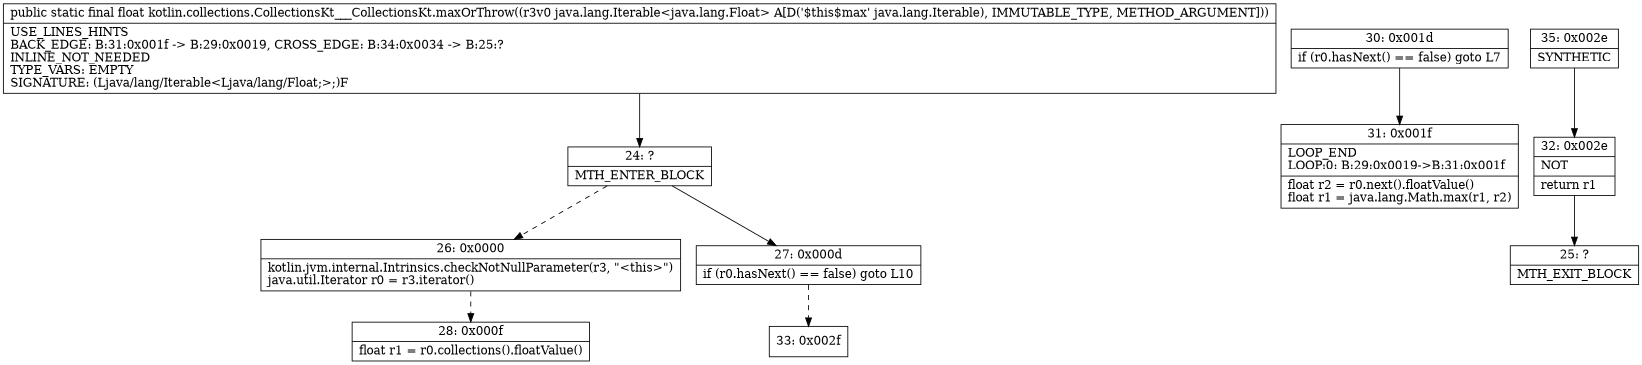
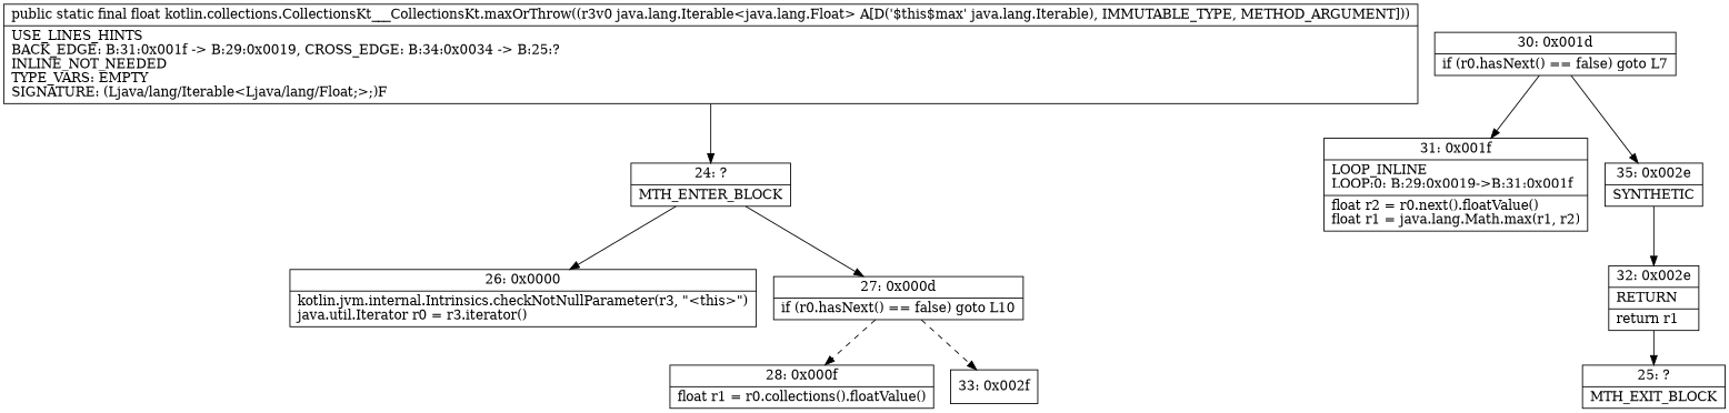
  digraph {
    node [shape=record]
    n1 [label="{24\:\ ?|MTH_ENTER_BLOCK\l}"]
    n2 [label="{26\:\ 0x0000|kotlin.jvm.internal.Intrinsics.checkNotNullParameter(r3, \"\<this\>\")\ljava.util.Iterator r0 = r3.iterator()\l}"]
    n3 [label="{27\:\ 0x000d|if (r0.hasNext() == false) goto L10\l}"]
    n4 [label="{28\:\ 0x000f|float r1 = r0.collections().floatValue()\l}"]
    n5 [label="{33\:\ 0x002f}"]
    n6 [label="{30\:\ 0x001d|if (r0.hasNext() == false) goto L7\l}"]
-   n7 [label="{31\:\ 0x001f|LOOP_END\lLOOP:0: B:29:0x0019\-\>B:31:0x001f\l|float r2 = r0.next().floatValue()\lfloat r1 = java.lang.Math.max(r1, r2)\l}"]
+   n7 [label="{31\:\ 0x001f|LOOP_INLINE\lLOOP:0: B:29:0x0019\-\>B:31:0x001f\l|float r2 = r0.next().floatValue()\lfloat r1 = java.lang.Math.max(r1, r2)\l}"]
    n8 [label="{35\:\ 0x002e|SYNTHETIC\l}"]
-   n9 [label="{32\:\ 0x002e|NOT\l|return r1\l}"]
+   n9 [label="{32\:\ 0x002e|RETURN\l|return r1\l}"]
    n10 [label="{25\:\ ?|MTH_EXIT_BLOCK\l}"]
    n11 [label="{public static final float kotlin.collections.CollectionsKt___CollectionsKt.maxOrThrow((r3v0 java.lang.Iterable\<java.lang.Float\> A[D('$this$max' java.lang.Iterable), IMMUTABLE_TYPE, METHOD_ARGUMENT]))  | USE_LINES_HINTS\lBACK_EDGE: B:31:0x001f \-\> B:29:0x0019, CROSS_EDGE: B:34:0x0034 \-\> B:25:?\lINLINE_NOT_NEEDED\lTYPE_VARS: EMPTY\lSIGNATURE: (Ljava\/lang\/Iterable\<Ljava\/lang\/Float;\>;)F\l}"]
-   n1 -> n2 [style=dashed]
+   n1 -> n2
    n1 -> n3
-   n2 -> n4 [style=dashed]
+   n3 -> n4 [style=dashed]
    n3 -> n5 [style=dashed]
    n6 -> n7 [style=solid]
+   n6 -> n8
    n8 -> n9
    n9 -> n10
    n11 -> n1
  }
